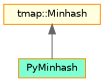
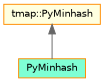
  digraph {
    fontname="DejaVu Sans"
    node [color=darkorange fontname="DejaVu Sans" fontsize=10 shape=record style=filled]
    n1 [fillcolor=aquamarine fontcolor=black height=0.2 label=PyMinhash width=0.4]
-   n2 [fillcolor=lightyellow height=0.2 label="tmap::Minhash" width=0.4]
+   n2 [fillcolor=lightyellow height=0.2 label="tmap::PyMinhash" width=0.4]
    n2 -> n1 [color=gray40 dir=back fontname="DejaVu Sans" fontsize=10 labelfontname=Helvetica labelfontsize=10 style=solid]
  }
